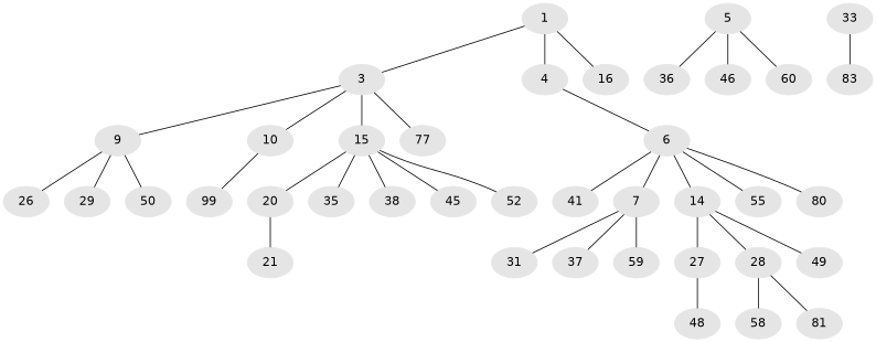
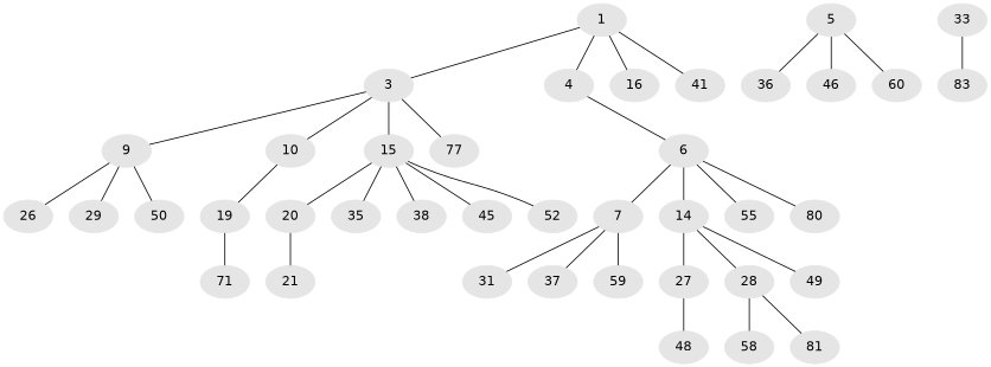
  graph {
    fontname="DejaVu Sans"
    node [color=gray90 fontname="DejaVu Sans" style=filled]
    edge [fontname="DejaVu Sans"]
    1 [super="+2"]
    3
    4
    16 [super="+22+63+40"]
    41 [super="+65"]
    9 [super="+11"]
    10 [super="+51+39"]
    15 [super="+17+23+25+42"]
    77
    6 [super="+30+12"]
    26 [super="+32+79"]
    29
    50
-   19 [label=99]
+   19
    20
    35 [super="+57+72"]
    38 [super="+67+76"]
    45
    52 [super="+56"]
    5 [super="+8"]
    36
    46
    60
    7 [super="+13"]
    14 [super="+54+62+24"]
    55
    80
    31
    37
    59
    27 [super="+34"]
    28
    49
+   71
    48
    58
    81
    21 [super="+61+73"]
    33
    83
    1 -- 3
    1 -- 4
    1 -- 16
-   6 -- 41
+   1 -- 41
    3 -- 9
    3 -- 10
    3 -- 15
    3 -- 77
    4 -- 6
    9 -- 26
    9 -- 29
    9 -- 50
    10 -- 19
    15 -- 20
    15 -- 35
    15 -- 38
    15 -- 45
    15 -- 52
    6 -- 7
    6 -- 14
    6 -- 55
    6 -- 80
+   19 -- 71
    20 -- 21
    5 -- 36
    5 -- 46
    5 -- 60
    7 -- 31
    7 -- 37
    7 -- 59
    14 -- 27
    14 -- 28
    14 -- 49
    27 -- 48
    28 -- 58
    28 -- 81
    33 -- 83
  }
